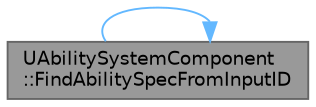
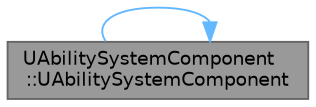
  digraph {
    rankdir=RL
-   n1 [color=gray40 fillcolor=grey60 fontcolor=black fontname=Helvetica fontsize=10 height=0.2 label="UAbilitySystemComponent\l::FindAbilitySpecFromInputID" shape=box style=filled width=0.4]
+   n1 [color=gray40 fillcolor=grey60 fontcolor=black fontname=Helvetica fontsize=10 height=0.2 label="UAbilitySystemComponent\l::UAbilitySystemComponent" shape=box style=filled width=0.4]
    n1 -> n1 [color=steelblue1 dir=back fontname=Helvetica fontsize=10 labelfontname=Helvetica labelfontsize=10 style=solid]
  }
